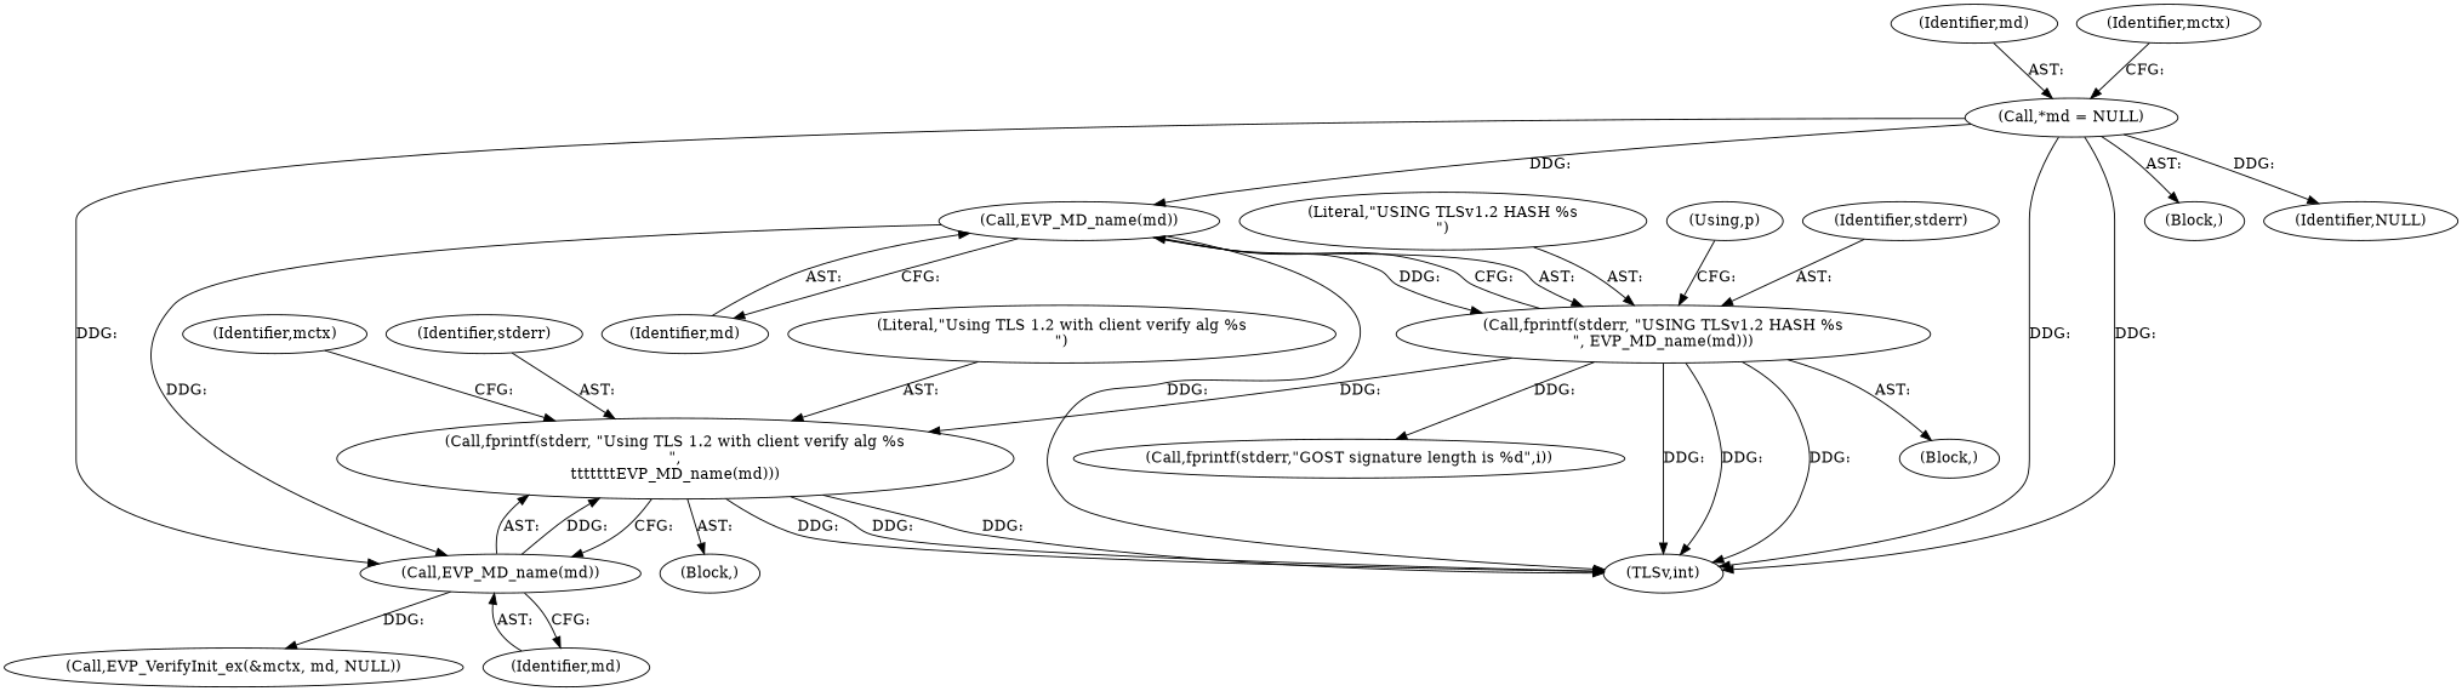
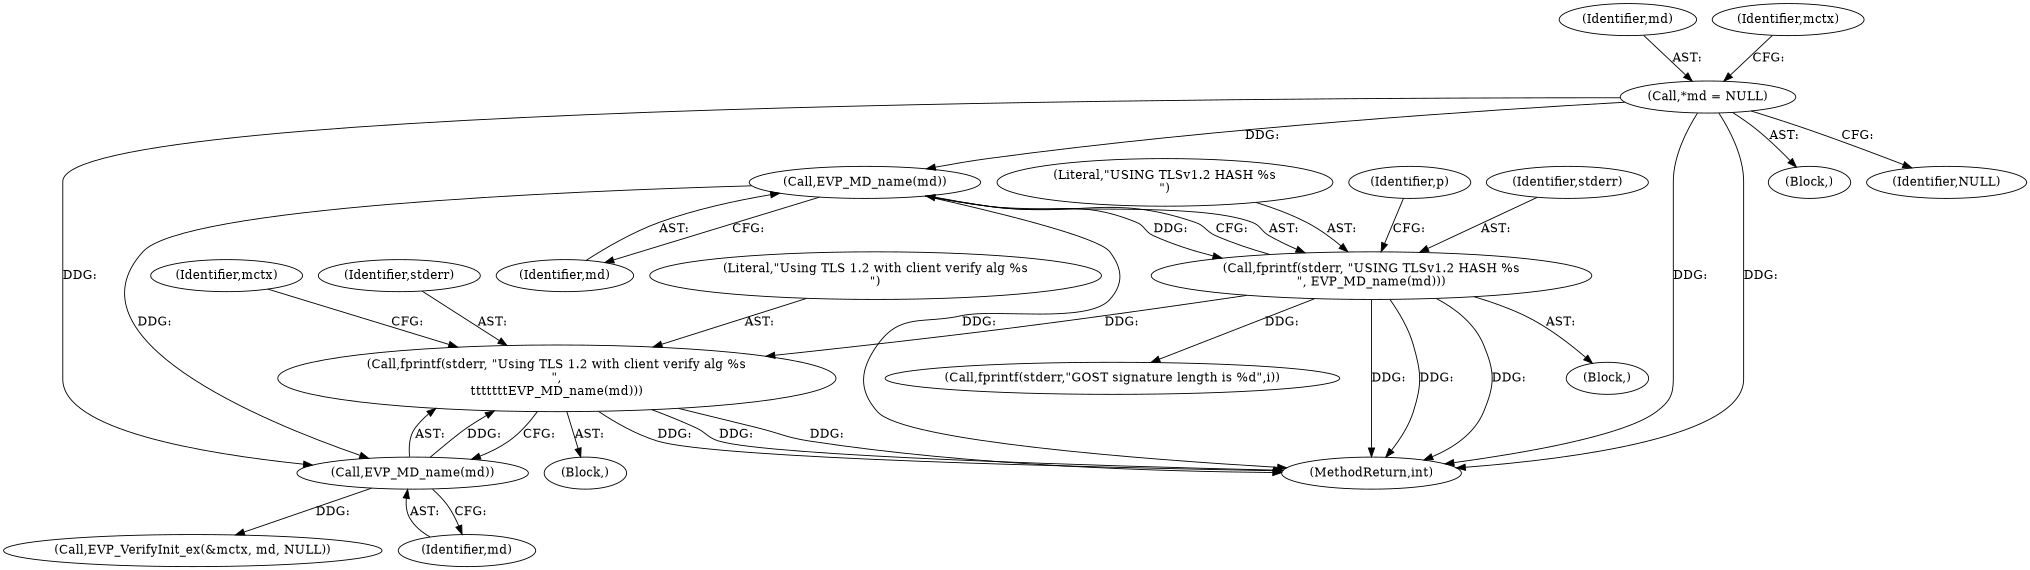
  digraph {
    n1 [label="(Call,fprintf(stderr, \"Using TLS 1.2 with client verify alg %s\n\",\n\t\t\t\t\t\t\tEVP_MD_name(md)))"]
    n2 [label="(Call,EVP_MD_name(md))"]
    n3 [label="(Block,)"]
-   n4 [label="(TLSv,int)"]
+   n4 [label="(MethodReturn,int)"]
    n5 [label="(Call,EVP_VerifyInit_ex(&mctx, md, NULL))"]
    n6 [label="(Identifier,md)"]
    n7 [label="(Call,fprintf(stderr, \"USING TLSv1.2 HASH %s\n\", EVP_MD_name(md)))"]
    n8 [label="(Call,EVP_MD_name(md))"]
    n9 [label="(Block,)"]
    n10 [label="(Call,fprintf(stderr,\"GOST signature length is %d\",i))"]
    n11 [label="(Identifier,md)"]
    n12 [label="(Call,*md = NULL)"]
    n13 [label="(Block,)"]
    n14 [label="(Identifier,NULL)"]
    n15 [label="(Identifier,stderr)"]
    n16 [label="(Identifier,stderr)"]
    n17 [label="(Literal,\"USING TLSv1.2 HASH %s\n\")"]
    n18 [label="(Identifier,md)"]
    n19 [label="(Literal,\"Using TLS 1.2 with client verify alg %s\n\")"]
    n20 [label="(Identifier,mctx)"]
-   n21 [label="(Using,p)"]
+   n21 [label="(Identifier,p)"]
    n22 [label="(Identifier,mctx)"]
    n1 -> n2 [label="CFG: "]
    n1 -> n3 [label="AST: "]
    n1 -> n4 [label="DDG: "]
    n1 -> n4 [label="DDG: "]
    n1 -> n4 [label="DDG: "]
    n2 -> n1 [label="AST: "]
    n2 -> n1 [label="DDG: "]
    n2 -> n5 [label="DDG: "]
    n2 -> n6 [label="CFG: "]
    n6 -> n2 [label="AST: "]
    n7 -> n1 [label="DDG: "]
    n7 -> n4 [label="DDG: "]
    n7 -> n4 [label="DDG: "]
    n7 -> n4 [label="DDG: "]
    n7 -> n8 [label="CFG: "]
    n7 -> n9 [label="AST: "]
    n7 -> n10 [label="DDG: "]
    n8 -> n2 [label="DDG: "]
    n8 -> n4 [label="DDG: "]
    n8 -> n7 [label="AST: "]
    n8 -> n7 [label="DDG: "]
    n8 -> n11 [label="CFG: "]
    n11 -> n8 [label="AST: "]
    n12 -> n2 [label="DDG: "]
    n12 -> n4 [label="DDG: "]
    n12 -> n4 [label="DDG: "]
    n12 -> n8 [label="DDG: "]
    n12 -> n13 [label="AST: "]
-   n12 -> n14 [label="DDG: "]
+   n12 -> n14 [label="CFG: "]
    n15 -> n1 [label="AST: "]
    n16 -> n7 [label="AST: "]
    n17 -> n7 [label="AST: "]
    n18 -> n12 [label="AST: "]
    n19 -> n1 [label="AST: "]
    n20 -> n1 [label="CFG: "]
    n21 -> n7 [label="CFG: "]
    n22 -> n12 [label="CFG: "]
  }
